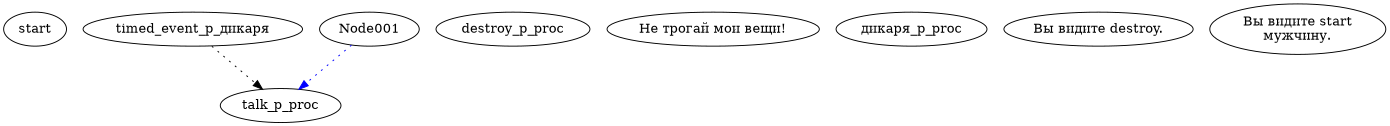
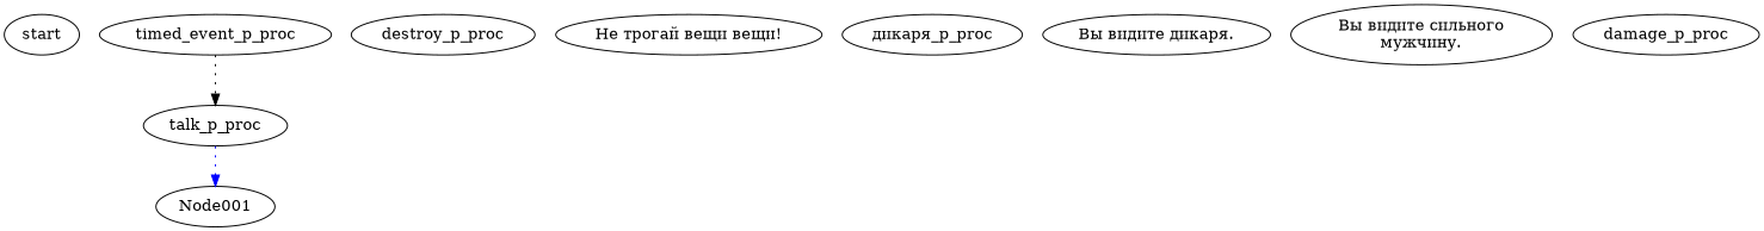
  digraph {
    node [color="#000000" fillcolor="#FFFFFF" style=filled]
    edge [style=dotted]
    start
-   timed_event_p_proc [label="timed_event_p_дикаря"]
+   timed_event_p_proc
    talk_p_proc
    Node001
    destroy_p_proc
-   n6 [label="Не трогай мои вещи!"]
+   n6 [label="Не трогай вещи вещи!"]
    n7 [label="дикаря_p_proc"]
-   n8 [label="Вы видите destroy."]
-   n9 [label="Вы видите start\nмужчину."]
+   n8 [label="Вы видите дикаря."]
+   n9 [label="Вы видите сильного\nмужчину."]
+   damage_p_proc
    timed_event_p_proc -> talk_p_proc [color=black]
-   Node001 -> talk_p_proc [color=blue]
+   talk_p_proc -> Node001 [color=blue]
  }
